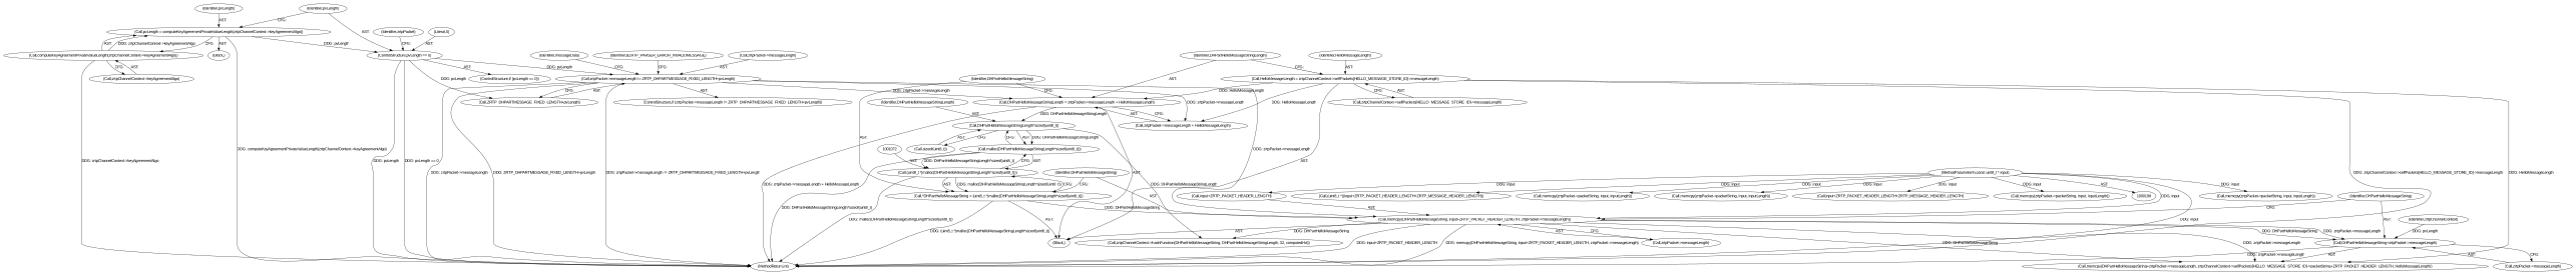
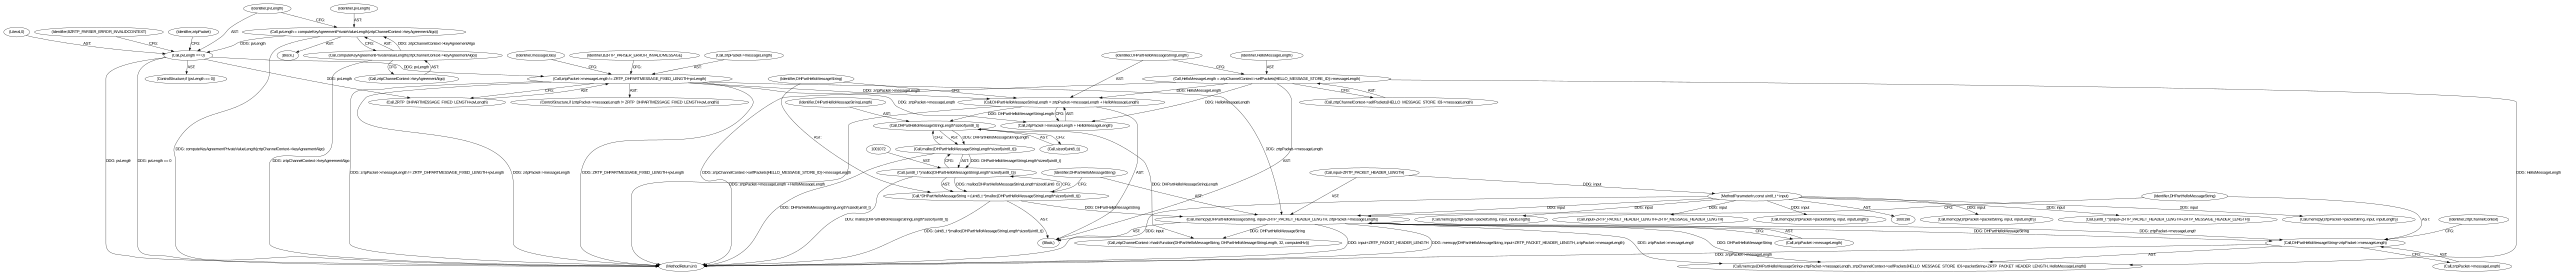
  digraph {
    fontname="Liberation Sans"
    node [fontname="Liberation Sans"]
    edge [fontname="Liberation Sans"]
    n1 [label="(Call,DHPartHelloMessageString+zrtpPacket->messageLength)"]
    n2 [label="(MethodReturn,int)"]
    n3 [label="(Call,memcpy(DHPartHelloMessageString+zrtpPacket->messageLength, zrtpChannelContext->selfPackets[HELLO_MESSAGE_STORE_ID]->packetString+ZRTP_PACKET_HEADER_LENGTH, HelloMessageLength))"]
    n4 [label="(Call,zrtpPacket->messageLength)"]
    n5 [label="(Call,memcpy(DHPartHelloMessageString, input+ZRTP_PACKET_HEADER_LENGTH, zrtpPacket->messageLength))"]
    n6 [label="(Block,)"]
    n7 [label="(Call,zrtpPacket->messageLength)"]
    n8 [label="(Call,zrtpChannelContext->hashFunction(DHPartHelloMessageString, DHPartHelloMessageStringLength, 32, computedHvi))"]
    n9 [label="(Call,*DHPartHelloMessageString = (uint8_t *)malloc(DHPartHelloMessageStringLength*sizeof(uint8_t)))"]
    n10 [label="(Call,(uint8_t *)malloc(DHPartHelloMessageStringLength*sizeof(uint8_t)))"]
    n11 [label="(Call,malloc(DHPartHelloMessageStringLength*sizeof(uint8_t)))"]
    n12 [label="(Call,DHPartHelloMessageStringLength*sizeof(uint8_t))"]
    n13 [label="(Call,sizeof(uint8_t))"]
    n14 [label="(Call,DHPartHelloMessageStringLength = zrtpPacket->messageLength + HelloMessageLength)"]
    n15 [label="(Call,zrtpPacket->messageLength + HelloMessageLength)"]
    n16 [label="(Call,zrtpPacket->messageLength != ZRTP_DHPARTMESSAGE_FIXED_LENGTH+pvLength)"]
    n17 [label="(Call,ZRTP_DHPARTMESSAGE_FIXED_LENGTH+pvLength)"]
    n18 [label="(ControlStructure,if (zrtpPacket->messageLength != ZRTP_DHPARTMESSAGE_FIXED_LENGTH+pvLength))"]
-   n19 [label="(ControlStructure,pvLength == 0)"]
+   n19 [label="(Call,pvLength == 0)"]
    n20 [label="(ControlStructure,if (pvLength == 0))"]
    n21 [label="(Literal,0)"]
    n22 [label="(Call,pvLength = computeKeyAgreementPrivateValueLength(zrtpChannelContext->keyAgreementAlgo))"]
    n23 [label="(Call,computeKeyAgreementPrivateValueLength(zrtpChannelContext->keyAgreementAlgo))"]
    n24 [label="(Block,)"]
    n25 [label="(Call,zrtpChannelContext->keyAgreementAlgo)"]
    n26 [label="(Call,HelloMessageLength = zrtpChannelContext->selfPackets[HELLO_MESSAGE_STORE_ID]->messageLength)"]
    n27 [label="(Call,zrtpChannelContext->selfPackets[HELLO_MESSAGE_STORE_ID]->messageLength)"]
    n28 [label="(MethodParameterIn,const uint8_t * input)"]
    n29 [label="(Call,memcpy(zrtpPacket->packetString, input, inputLength))"]
    n30 [label="(Call,(uint8_t *)(input+ZRTP_PACKET_HEADER_LENGTH+ZRTP_MESSAGE_HEADER_LENGTH))"]
    n31 [label="(Call,input+ZRTP_PACKET_HEADER_LENGTH)"]
    n32 [label="(Call,memcpy(zrtpPacket->packetString, input, inputLength))"]
    n33 [label="(Call,memcpy(zrtpPacket->packetString, input, inputLength))"]
    n34 [label="(Call,input+ZRTP_PACKET_HEADER_LENGTH+ZRTP_MESSAGE_HEADER_LENGTH)"]
    n35 [label="(Call,memcpy(zrtpPacket->packetString, input, inputLength))"]
    n36 [label=1000198]
    n37 [label="(Identifier,DHPartHelloMessageString)"]
    n38 [label="(Identifier,pvLength)"]
    n39 [label="(Identifier,BZRTP_PARSER_ERROR_INVALIDMESSAGE)"]
    n40 [label="(Call,zrtpPacket->messageLength)"]
    n41 [label="(Identifier,HelloMessageLength)"]
+   n42 [label="(Identifier,BZRTP_PARSER_ERROR_INVALIDCONTEXT)"]
    n43 [label="(Identifier,DHPartHelloMessageString)"]
    n44 [label="(Identifier,zrtpPacket)"]
    n45 [label="(Identifier,messageData)"]
    n46 [label="(Identifier,pvLength)"]
    n47 [label="(Identifier,DHPartHelloMessageStringLength)"]
    n48 [label="(Identifier,zrtpChannelContext)"]
    n49 [label="(Identifier,DHPartHelloMessageStringLength)"]
    n50 [label="(Identifier,DHPartHelloMessageString)"]
    1001072
    n1 -> n2 [label="DDG: zrtpPacket->messageLength"]
    n1 -> n3 [label="AST: "]
    n1 -> n4 [label="CFG: "]
    n4 -> n1 [label="AST: "]
    n5 -> n1 [label="DDG: DHPartHelloMessageString"]
    n5 -> n1 [label="DDG: zrtpPacket->messageLength"]
    n5 -> n2 [label="DDG: input+ZRTP_PACKET_HEADER_LENGTH"]
    n5 -> n2 [label="DDG: memcpy(DHPartHelloMessageString, input+ZRTP_PACKET_HEADER_LENGTH, zrtpPacket->messageLength)"]
    n5 -> n3 [label="DDG: DHPartHelloMessageString"]
    n5 -> n3 [label="DDG: zrtpPacket->messageLength"]
    n5 -> n6 [label="AST: "]
    n5 -> n7 [label="CFG: "]
    n5 -> n8 [label="DDG: DHPartHelloMessageString"]
    n7 -> n5 [label="AST: "]
    n9 -> n2 [label="DDG: (uint8_t *)malloc(DHPartHelloMessageStringLength*sizeof(uint8_t))"]
    n9 -> n5 [label="DDG: DHPartHelloMessageString"]
    n9 -> n6 [label="AST: "]
    n9 -> n10 [label="CFG: "]
    n10 -> n2 [label="DDG: malloc(DHPartHelloMessageStringLength*sizeof(uint8_t))"]
    n10 -> n9 [label="AST: "]
    n10 -> n9 [label="DDG: malloc(DHPartHelloMessageStringLength*sizeof(uint8_t))"]
    n10 -> n11 [label="CFG: "]
    n11 -> n2 [label="DDG: DHPartHelloMessageStringLength*sizeof(uint8_t)"]
    n11 -> n10 [label="AST: "]
    n11 -> n10 [label="DDG: DHPartHelloMessageStringLength*sizeof(uint8_t)"]
    n11 -> n12 [label="CFG: "]
    n12 -> n8 [label="DDG: DHPartHelloMessageStringLength"]
    n12 -> n11 [label="AST: "]
    n12 -> n11 [label="DDG: DHPartHelloMessageStringLength"]
    n12 -> n13 [label="CFG: "]
    n13 -> n12 [label="AST: "]
    n14 -> n2 [label="DDG: zrtpPacket->messageLength + HelloMessageLength"]
    n14 -> n6 [label="AST: "]
    n14 -> n12 [label="DDG: DHPartHelloMessageStringLength"]
    n14 -> n15 [label="CFG: "]
    n15 -> n14 [label="AST: "]
    n16 -> n2 [label="DDG: zrtpPacket->messageLength"]
    n16 -> n2 [label="DDG: ZRTP_DHPARTMESSAGE_FIXED_LENGTH+pvLength"]
    n16 -> n2 [label="DDG: zrtpPacket->messageLength != ZRTP_DHPARTMESSAGE_FIXED_LENGTH+pvLength"]
    n16 -> n5 [label="DDG: zrtpPacket->messageLength"]
    n16 -> n14 [label="DDG: zrtpPacket->messageLength"]
    n16 -> n15 [label="DDG: zrtpPacket->messageLength"]
    n16 -> n17 [label="CFG: "]
    n16 -> n18 [label="AST: "]
    n17 -> n16 [label="AST: "]
    n19 -> n2 [label="DDG: pvLength"]
    n19 -> n2 [label="DDG: pvLength == 0"]
    n19 -> n16 [label="DDG: pvLength"]
    n19 -> n17 [label="DDG: pvLength"]
    n19 -> n20 [label="AST: "]
    n21 -> n19 [label="AST: "]
    n22 -> n2 [label="DDG: computeKeyAgreementPrivateValueLength(zrtpChannelContext->keyAgreementAlgo)"]
    n22 -> n19 [label="DDG: pvLength"]
    n22 -> n23 [label="CFG: "]
    n22 -> n24 [label="AST: "]
    n23 -> n2 [label="DDG: zrtpChannelContext->keyAgreementAlgo"]
    n23 -> n22 [label="AST: "]
    n23 -> n22 [label="DDG: zrtpChannelContext->keyAgreementAlgo"]
    n23 -> n25 [label="CFG: "]
    n25 -> n23 [label="AST: "]
    n26 -> n2 [label="DDG: zrtpChannelContext->selfPackets[HELLO_MESSAGE_STORE_ID]->messageLength"]
    n26 -> n3 [label="DDG: HelloMessageLength"]
    n26 -> n6 [label="AST: "]
    n26 -> n14 [label="DDG: HelloMessageLength"]
    n26 -> n15 [label="DDG: HelloMessageLength"]
    n26 -> n27 [label="CFG: "]
    n27 -> n26 [label="AST: "]
    n28 -> n2 [label="DDG: input"]
    n28 -> n5 [label="DDG: input"]
    n28 -> n29 [label="DDG: input"]
    n28 -> n30 [label="DDG: input"]
-   n28 -> n31 [label="DDG: input"]
+   n31 -> n28 [label="DDG: input"]
    n28 -> n32 [label="DDG: input"]
    n28 -> n33 [label="DDG: input"]
    n28 -> n34 [label="DDG: input"]
    n28 -> n35 [label="DDG: input"]
    n28 -> n36 [label="AST: "]
    n31 -> n5 [label="AST: "]
    n37 -> n5 [label="AST: "]
    n37 -> n9 [label="CFG: "]
    n38 -> n22 [label="AST: "]
    n39 -> n16 [label="CFG: "]
    n40 -> n16 [label="AST: "]
    n41 -> n26 [label="AST: "]
+   n42 -> n19 [label="CFG: "]
    n43 -> n1 [label="AST: "]
    n43 -> n5 [label="CFG: "]
    n44 -> n19 [label="CFG: "]
    n45 -> n16 [label="CFG: "]
    n46 -> n19 [label="AST: "]
    n46 -> n22 [label="CFG: "]
    n47 -> n12 [label="AST: "]
-   n48 -> n1 [label="DDG: pvLength"]
+   n48 -> n1 [label="CFG: "]
    n49 -> n14 [label="AST: "]
    n49 -> n26 [label="CFG: "]
    n50 -> n9 [label="AST: "]
    n50 -> n14 [label="CFG: "]
    1001072 -> n10 [label="AST: "]
  }
